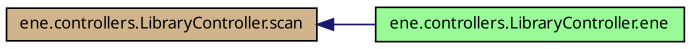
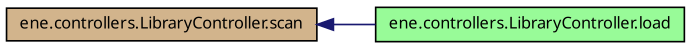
  digraph {
    rankdir=LR
    fontname="Noto Sans"
    node [color=black fontname="Noto Sans" fontsize=10 shape=record style=filled]
    n1 [fillcolor=tan fontcolor=black height=0.2 label="ene.controllers.LibraryController.scan" width=0.4]
-   n2 [height=0.2 label="ene.controllers.LibraryController.ene" width=0.4 fillcolor=palegreen]
+   n2 [height=0.2 label="ene.controllers.LibraryController.load" width=0.4 fillcolor=palegreen]
    n1 -> n2 [color=midnightblue dir=back fontname="Noto Sans" fontsize=10 labelfontname=Helvetica labelfontsize=10 style=solid]
  }
